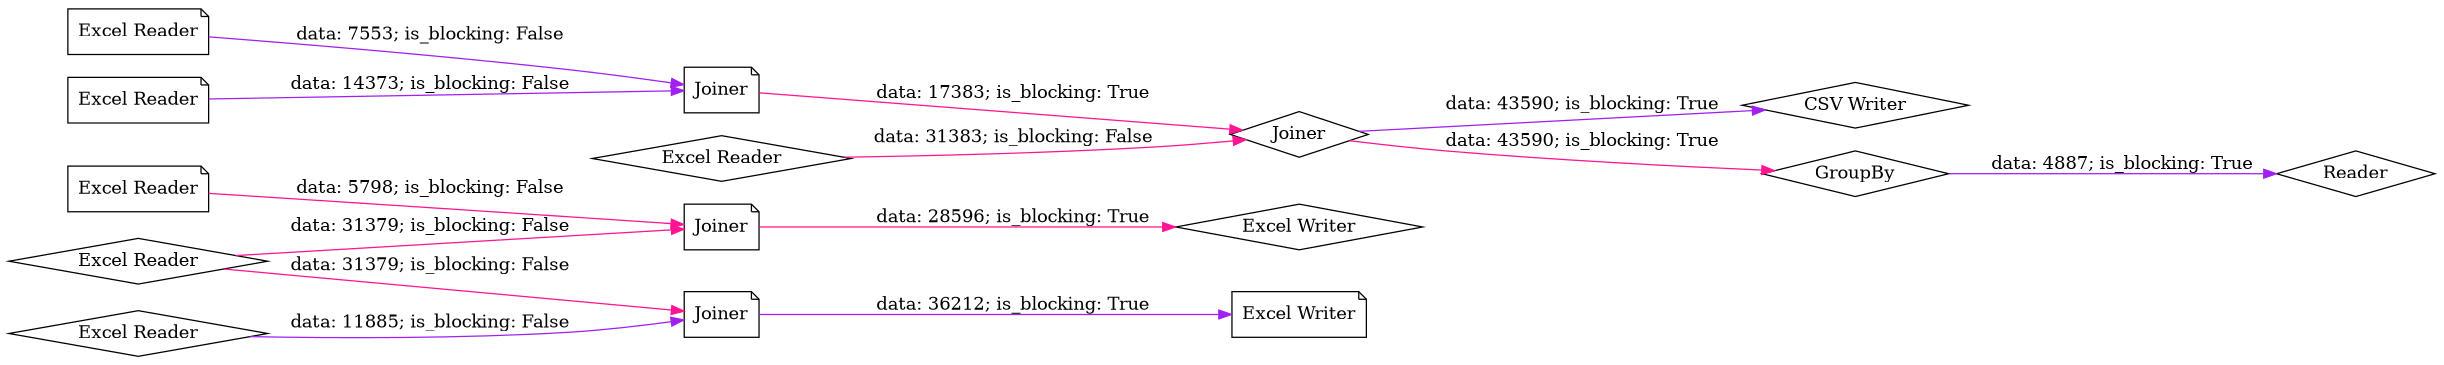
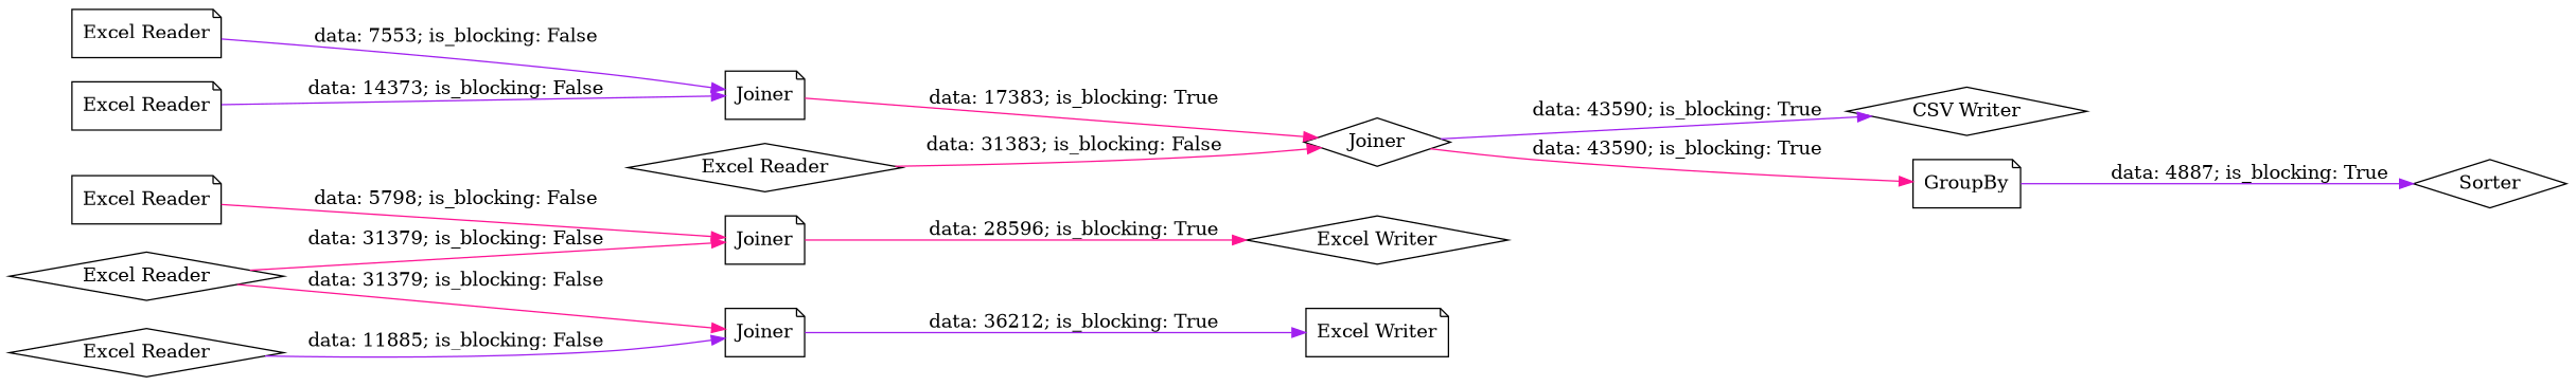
  digraph {
    rankdir=LR
    node [shape=note]
    edge [color=deeppink]
    n1 [label="Excel Reader" shape=diamond]
    n2 [label=Joiner]
    n3 [label=Joiner]
    n4 [label="Excel Writer" shape=diamond]
    n5 [label="Excel Writer"]
    n6 [label="CSV Writer" shape=diamond]
    n7 [label=Joiner]
    n8 [label=Joiner shape=diamond]
-   n9 [label=GroupBy shape=diamond]
-   n10 [label=Reader shape=diamond]
+   n9 [label=GroupBy]
+   n10 [label=Sorter shape=diamond]
    n11 [label="Excel Reader" shape=diamond]
    n12 [label="Excel Reader"]
    n13 [label="Excel Reader"]
    n14 [label="Excel Reader" shape=diamond]
    n15 [label="Excel Reader"]
    n1 -> n2 [label="data: 31379; is_blocking: False"]
    n1 -> n3 [label="data: 31379; is_blocking: False"]
    n2 -> n4 [label="data: 28596; is_blocking: True"]
    n3 -> n5 [color=purple label="data: 36212; is_blocking: True"]
    n7 -> n8 [label="data: 17383; is_blocking: True"]
    n8 -> n6 [color=purple label="data: 43590; is_blocking: True"]
    n8 -> n9 [label="data: 43590; is_blocking: True"]
    n9 -> n10 [color=purple label="data: 4887; is_blocking: True"]
    n11 -> n8 [label="data: 31383; is_blocking: False"]
    n12 -> n2 [label="data: 5798; is_blocking: False"]
    n13 -> n7 [color=purple label="data: 7553; is_blocking: False"]
    n14 -> n3 [color=purple label="data: 11885; is_blocking: False"]
    n15 -> n7 [color=purple label="data: 14373; is_blocking: False"]
  }
